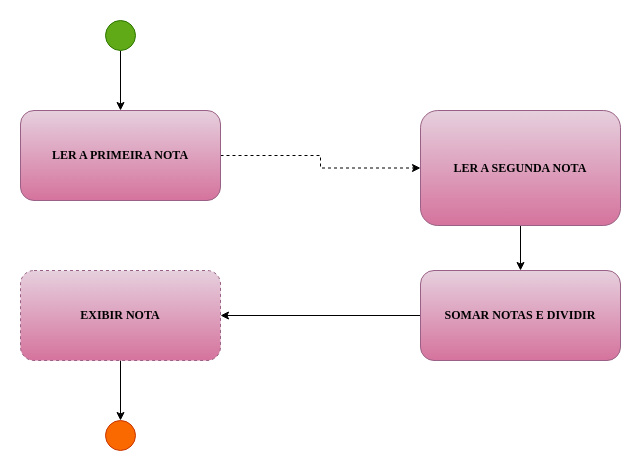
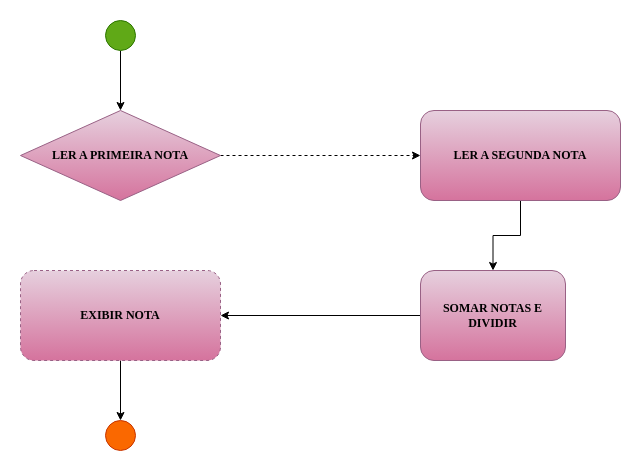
  <mxCell id="0" />
  <mxCell id="1" parent="0" />
  <mxCell id="2" value="" style="edgeStyle=orthogonalEdgeStyle;rounded=0;orthogonalLoop=1;jettySize=auto;html=1;dashed=1;" parent="1" source="3" target="5" edge="1"><mxGeometry relative="1" as="geometry" /></mxCell>
- <mxCell id="3" value="LER A PRIMEIRA NOTA" style="rounded=1;fillColor=#e6d0de;gradientColor=#d5739d;strokeColor=#996185;fontFamily=Lucida Console;labelBackgroundColor=none;labelBorderColor=none;whiteSpace=wrap;html=1;fontStyle=1" parent="1" vertex="1"><mxGeometry x="20" y="110" width="200" height="90" as="geometry" /></mxCell>
+ <mxCell id="3" value="LER A PRIMEIRA NOTA" style="rhombus;fillColor=#e6d0de;gradientColor=#d5739d;strokeColor=#996185;fontFamily=Lucida Console;labelBackgroundColor=none;labelBorderColor=none;whiteSpace=wrap;html=1;fontStyle=1;" parent="1" vertex="1"><mxGeometry x="20" y="110" width="200" height="90" as="geometry" /></mxCell>
  <mxCell id="4" value="" style="edgeStyle=orthogonalEdgeStyle;rounded=0;orthogonalLoop=1;jettySize=auto;html=1;" parent="1" source="5" target="7" edge="1"><mxGeometry relative="1" as="geometry" /></mxCell>
- <mxCell id="5" value="LER A SEGUNDA NOTA" style="rounded=1;whiteSpace=wrap;html=1;fillColor=#e6d0de;gradientColor=#d5739d;strokeColor=#996185;fontFamily=Lucida Console;fontStyle=1" parent="1" vertex="1"><mxGeometry x="420" y="110" width="200" height="115" as="geometry" /></mxCell>
+ <mxCell id="5" value="LER A SEGUNDA NOTA" style="rounded=1;whiteSpace=wrap;html=1;fillColor=#e6d0de;gradientColor=#d5739d;strokeColor=#996185;fontFamily=Lucida Console;fontStyle=1" parent="1" vertex="1"><mxGeometry x="420" y="110" width="200" height="90" as="geometry" /></mxCell>
  <mxCell id="6" value="" style="edgeStyle=orthogonalEdgeStyle;rounded=0;orthogonalLoop=1;jettySize=auto;html=1;" parent="1" source="7" target="9" edge="1"><mxGeometry relative="1" as="geometry" /></mxCell>
- <mxCell id="7" value="SOMAR NOTAS E DIVIDIR" style="whiteSpace=wrap;html=1;rounded=1;fillColor=#e6d0de;gradientColor=#d5739d;strokeColor=#996185;fontFamily=Lucida Console;fontStyle=1" parent="1" vertex="1"><mxGeometry x="420" y="270" width="200" height="90" as="geometry" /></mxCell>
+ <mxCell id="7" value="SOMAR NOTAS E DIVIDIR" style="whiteSpace=wrap;html=1;rounded=1;fillColor=#e6d0de;gradientColor=#d5739d;strokeColor=#996185;fontFamily=Lucida Console;fontStyle=1" parent="1" vertex="1"><mxGeometry x="420" y="270" width="145" height="90" as="geometry" /></mxCell>
  <mxCell id="8" value="" style="edgeStyle=orthogonalEdgeStyle;rounded=0;orthogonalLoop=1;jettySize=auto;html=1;" parent="1" source="9" target="12" edge="1"><mxGeometry relative="1" as="geometry" /></mxCell>
  <mxCell id="9" value="EXIBIR NOTA&lt;br&gt;" style="whiteSpace=wrap;html=1;rounded=1;fillColor=#e6d0de;gradientColor=#d5739d;strokeColor=#996185;fontStyle=1;fontFamily=Lucida Console;dashed=1;" parent="1" vertex="1"><mxGeometry x="20" y="270" width="200" height="90" as="geometry" /></mxCell>
  <mxCell id="10" value="" style="edgeStyle=orthogonalEdgeStyle;rounded=0;orthogonalLoop=1;jettySize=auto;html=1;" parent="1" source="11" target="3" edge="1"><mxGeometry relative="1" as="geometry" /></mxCell>
  <mxCell id="11" value="" style="ellipse;whiteSpace=wrap;html=1;fillColor=#60a917;strokeColor=#2D7600;fontColor=#ffffff;" parent="1" vertex="1"><mxGeometry x="105" y="20" width="30" height="30" as="geometry" /></mxCell>
  <mxCell id="12" value="" style="ellipse;whiteSpace=wrap;html=1;fillColor=#fa6800;strokeColor=#C73500;fontColor=#000000;" parent="1" vertex="1"><mxGeometry x="105" y="420" width="30" height="30" as="geometry" /></mxCell>
